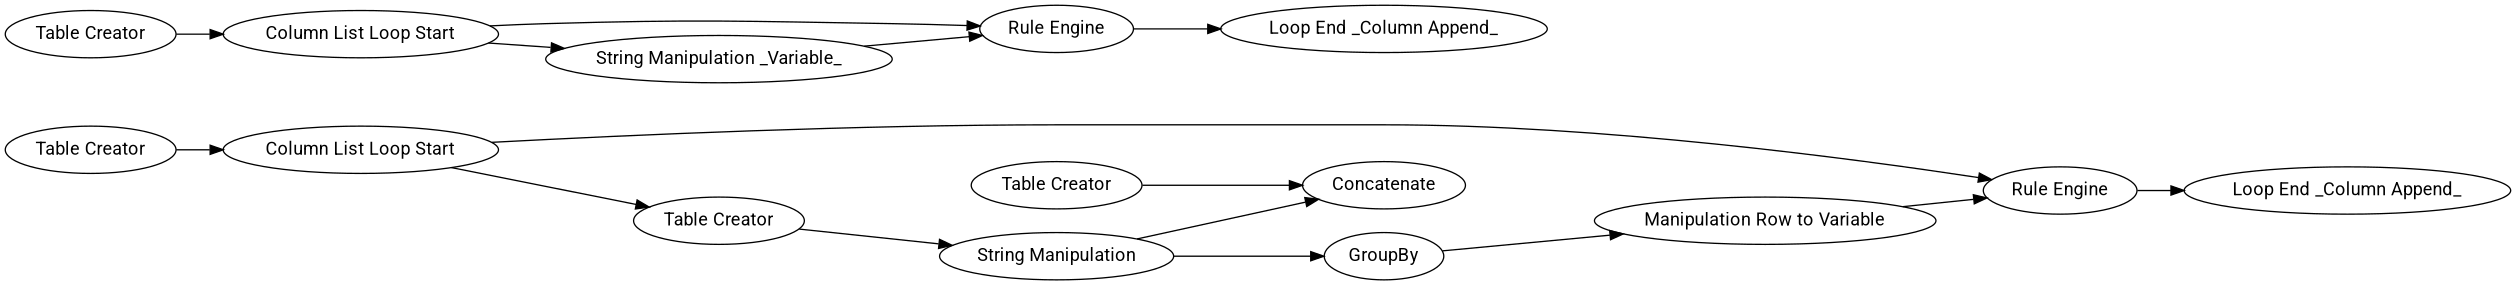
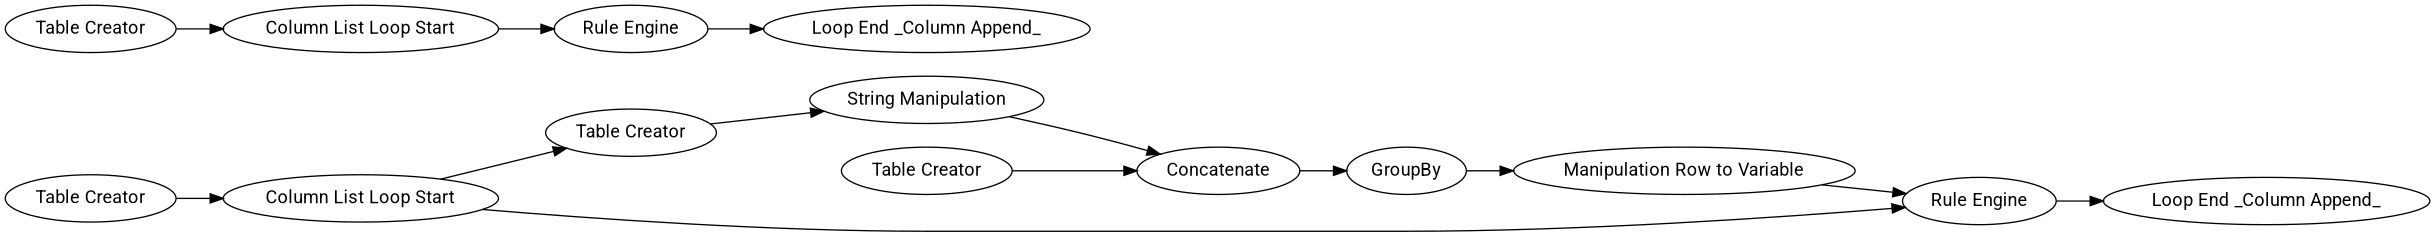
  digraph {
    fontname=Roboto
    rankdir=LR
    node [fontname=Roboto]
    edge [fontname=Roboto]
    n1 [label="Column List Loop Start"]
    n2 [label="Rule Engine"]
    n3 [label="Table Creator"]
    n4 [label="Loop End _Column Append_"]
    n5 [label="String Manipulation"]
    n6 [label=Concatenate]
    n7 [label=GroupBy]
    n8 [label="Manipulation Row to Variable"]
    n9 [label="Rule Engine"]
    n10 [label="Loop End _Column Append_"]
    n11 [label="Table Creator"]
-   n12 [label="String Manipulation _Variable_"]
    n13 [label="Table Creator"]
    n14 [label="Table Creator"]
    n15 [label="Column List Loop Start"]
    n1 -> n2
    n1 -> n3
    n2 -> n4
    n3 -> n5
    n5 -> n6
-   n5 -> n7
+   n6 -> n7
    n7 -> n8
    n8 -> n2
    n9 -> n10
    n11 -> n1
-   n12 -> n9
    n13 -> n6
    n14 -> n15
    n15 -> n9
-   n15 -> n12
  }
